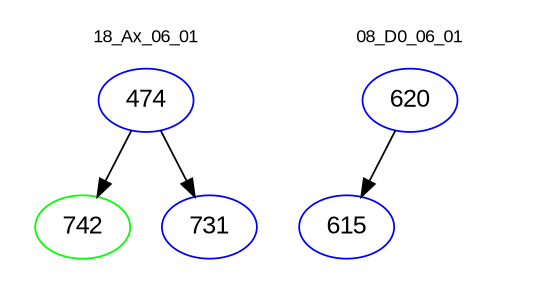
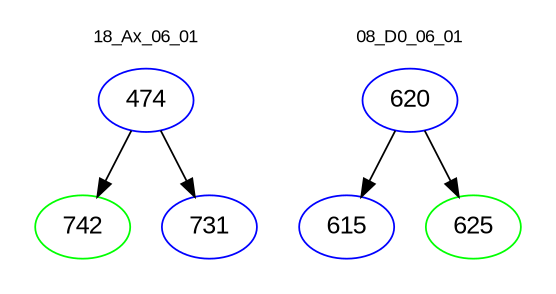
  digraph {
    fontname="Liberation Sans"
    node [color=blue fontname="Liberation Sans"]
    edge [color=black fontname="Liberation Sans"]
    n1 [label=474]
    n2 [color=green label=742]
    n3 [label=731]
    n4 [label=620]
    n5 [label=615]
+   n6 [color=green label=625]
    subgraph cluster_1 {
      color=white
      fontsize=10
      label="18_Ax_06_01"
      n1
      n2
      n3
    }
    subgraph cluster_2 {
      color=white
      fontsize=10
      label="08_D0_06_01"
      n4
      n5
+     n6
    }
    n1 -> n2
    n1 -> n3
    n4 -> n5
+   n4 -> n6
  }
